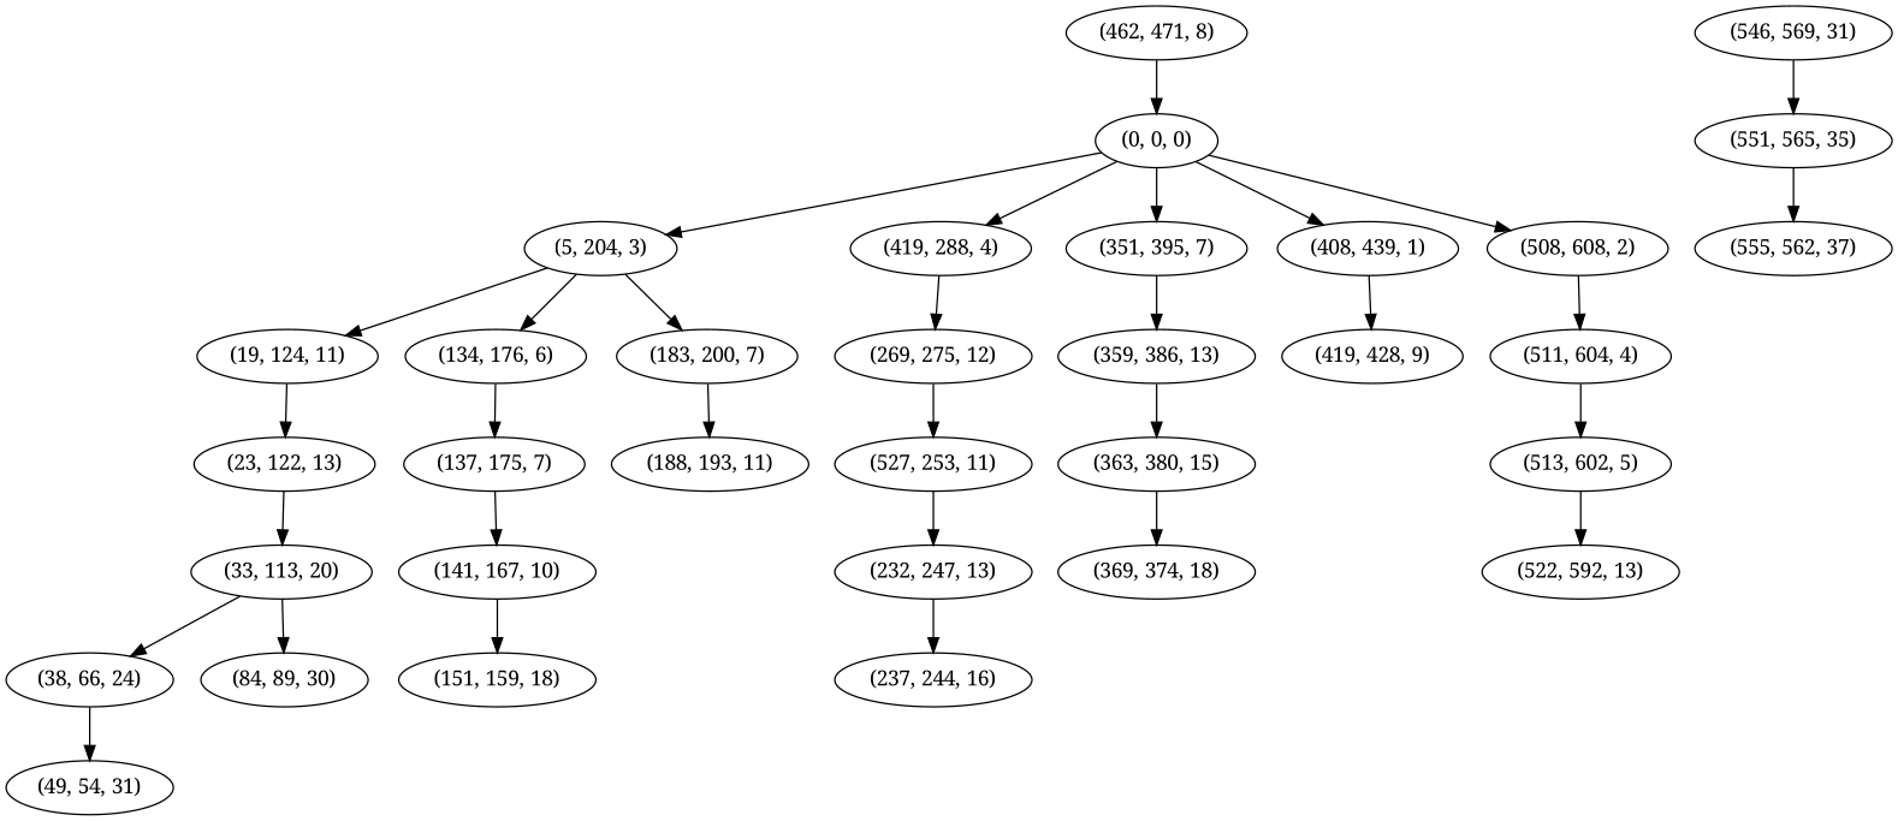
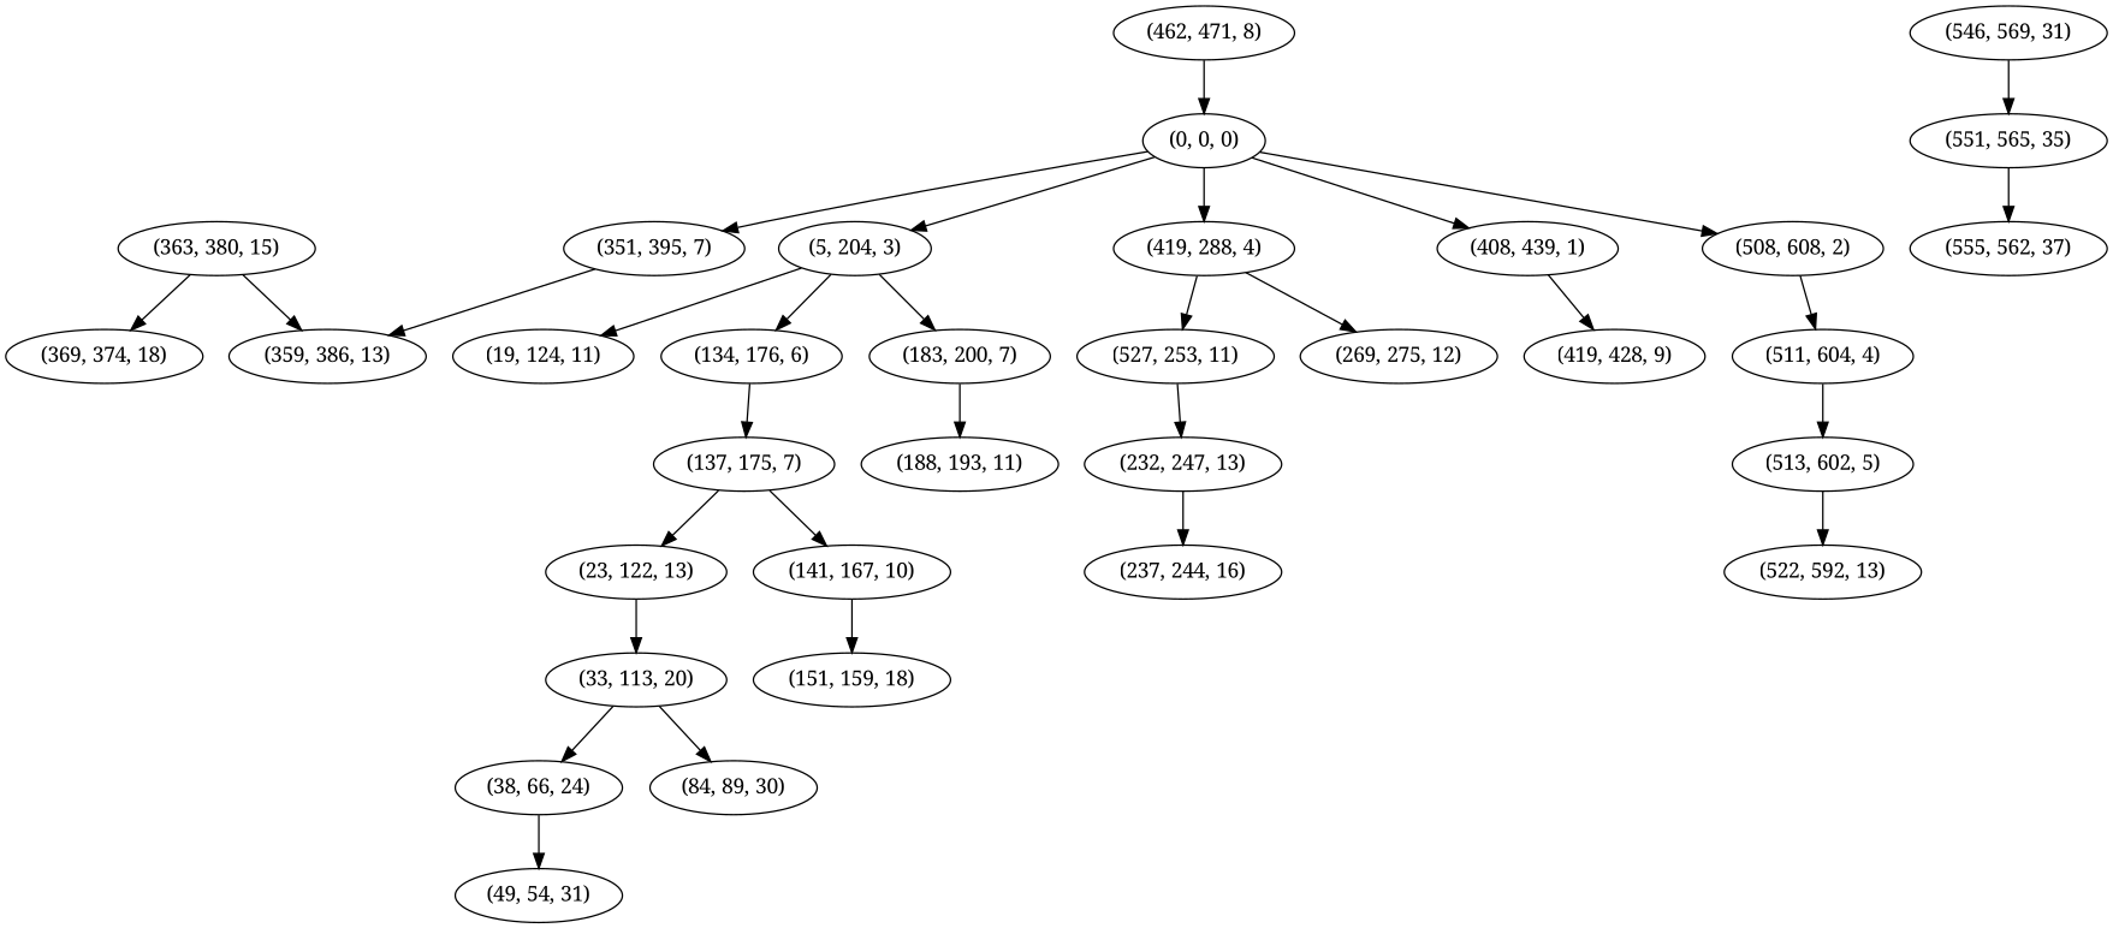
  digraph {
    fontname="Noto Serif"
    node [fontname="Noto Serif"]
    edge [fontname="Noto Serif"]
    "(0, 0, 0)"
    "(5, 204, 3)"
    n3 [label="(419, 288, 4)"]
    "(351, 395, 7)"
    "(408, 439, 1)"
    "(508, 608, 2)"
    "(19, 124, 11)"
    "(134, 176, 6)"
    n9 [label="(183, 200, 7)"]
    n10 [label="(527, 253, 11)"]
    "(269, 275, 12)"
    "(359, 386, 13)"
    "(419, 428, 9)"
    "(462, 471, 8)"
    "(511, 604, 4)"
    "(23, 122, 13)"
    "(137, 175, 7)"
    "(188, 193, 11)"
    "(33, 113, 20)"
    "(38, 66, 24)"
    "(84, 89, 30)"
    "(49, 54, 31)"
    "(141, 167, 10)"
    "(151, 159, 18)"
    "(232, 247, 13)"
    "(237, 244, 16)"
    "(363, 380, 15)"
    "(369, 374, 18)"
    "(513, 602, 5)"
    "(522, 592, 13)"
    "(546, 569, 31)"
    "(551, 565, 35)"
    "(555, 562, 37)"
    "(0, 0, 0)" -> "(5, 204, 3)"
    "(0, 0, 0)" -> n3
    "(0, 0, 0)" -> "(351, 395, 7)"
    "(0, 0, 0)" -> "(408, 439, 1)"
    "(0, 0, 0)" -> "(508, 608, 2)"
    "(5, 204, 3)" -> "(19, 124, 11)"
    "(5, 204, 3)" -> "(134, 176, 6)"
    "(5, 204, 3)" -> n9
-   "(269, 275, 12)" -> n10
+   n3 -> n10
    n3 -> "(269, 275, 12)"
    "(351, 395, 7)" -> "(359, 386, 13)"
    "(408, 439, 1)" -> "(419, 428, 9)"
    "(508, 608, 2)" -> "(511, 604, 4)"
-   "(19, 124, 11)" -> "(23, 122, 13)"
+   "(137, 175, 7)" -> "(23, 122, 13)"
    "(134, 176, 6)" -> "(137, 175, 7)"
    n9 -> "(188, 193, 11)"
    n10 -> "(232, 247, 13)"
-   "(359, 386, 13)" -> "(363, 380, 15)"
+   "(363, 380, 15)" -> "(359, 386, 13)"
    "(462, 471, 8)" -> "(0, 0, 0)"
    "(511, 604, 4)" -> "(513, 602, 5)"
    "(23, 122, 13)" -> "(33, 113, 20)"
    "(137, 175, 7)" -> "(141, 167, 10)"
    "(33, 113, 20)" -> "(38, 66, 24)"
    "(33, 113, 20)" -> "(84, 89, 30)"
    "(38, 66, 24)" -> "(49, 54, 31)"
    "(141, 167, 10)" -> "(151, 159, 18)"
    "(232, 247, 13)" -> "(237, 244, 16)"
    "(363, 380, 15)" -> "(369, 374, 18)"
    "(513, 602, 5)" -> "(522, 592, 13)"
    "(546, 569, 31)" -> "(551, 565, 35)"
    "(551, 565, 35)" -> "(555, 562, 37)"
  }
